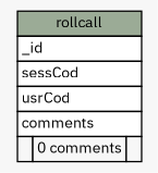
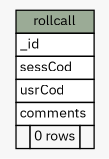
  digraph {
    bgcolor="#f7f7f7"
    fontname="IBM Plex Sans"
    fontsize=11
    nodesep=0.18
    rankdir=RL
    ranksep=0.46
-   n1 [fontname="IBM Plex Sans" fontsize=11 label=<     <TABLE BORDER="0" CELLBORDER="1" CELLSPACING="0" BGCOLOR="#ffffff">       <TR><TD COLSPAN="3" BGCOLOR="#9bab96" ALIGN="CENTER">rollcall</TD></TR>       <TR><TD PORT="_id" COLSPAN="3" ALIGN="LEFT">_id</TD></TR>       <TR><TD PORT="sessCod" COLSPAN="3" ALIGN="LEFT">sessCod</TD></TR>       <TR><TD PORT="usrCod" COLSPAN="3" ALIGN="LEFT">usrCod</TD></TR>       <TR><TD PORT="comments" COLSPAN="3" ALIGN="LEFT">comments</TD></TR>       <TR><TD ALIGN="LEFT" BGCOLOR="#f7f7f7">  </TD><TD ALIGN="RIGHT" BGCOLOR="#f7f7f7">0 comments</TD><TD ALIGN="RIGHT" BGCOLOR="#f7f7f7">  </TD></TR>     </TABLE>> shape=plaintext]
+   n1 [fontname="IBM Plex Sans" fontsize=11 label=<     <TABLE BORDER="0" CELLBORDER="1" CELLSPACING="0" BGCOLOR="#ffffff">       <TR><TD COLSPAN="3" BGCOLOR="#9bab96" ALIGN="CENTER">rollcall</TD></TR>       <TR><TD PORT="_id" COLSPAN="3" ALIGN="LEFT">_id</TD></TR>       <TR><TD PORT="sessCod" COLSPAN="3" ALIGN="LEFT">sessCod</TD></TR>       <TR><TD PORT="usrCod" COLSPAN="3" ALIGN="LEFT">usrCod</TD></TR>       <TR><TD PORT="comments" COLSPAN="3" ALIGN="LEFT">comments</TD></TR>       <TR><TD ALIGN="LEFT" BGCOLOR="#f7f7f7">  </TD><TD ALIGN="RIGHT" BGCOLOR="#f7f7f7">0 rows</TD><TD ALIGN="RIGHT" BGCOLOR="#f7f7f7">  </TD></TR>     </TABLE>> shape=plaintext]
  }
